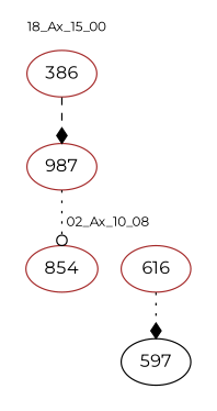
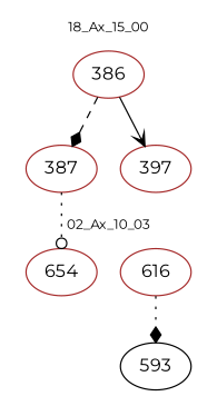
  digraph {
    fontname=Montserrat
    node [color=brown fontname=Montserrat]
    edge [arrowhead=diamond color=black fontname=Montserrat style=dotted]
    n1 [label=616]
-   n2 [color=black label=597]
-   n3 [label=854]
+   n2 [color=black label=593]
+   n3 [label=654]
    n4 [label=386]
-   n5 [label=987]
+   n5 [label=387]
+   n6 [label=397]
    subgraph cluster_1 {
      color=white
      fontsize=10
-     label="02_Ax_10_08"
+     label="02_Ax_10_03"
      n1
      n2
      n3
    }
    subgraph cluster_2 {
      color=white
      fontsize=10
      label="18_Ax_15_00"
      n4
      n5
+     n6
    }
    n1 -> n2
    n4 -> n5 [style=dashed]
+   n4 -> n6 [arrowhead=vee style=solid]
    n5 -> n3 [arrowhead=odot]
  }
